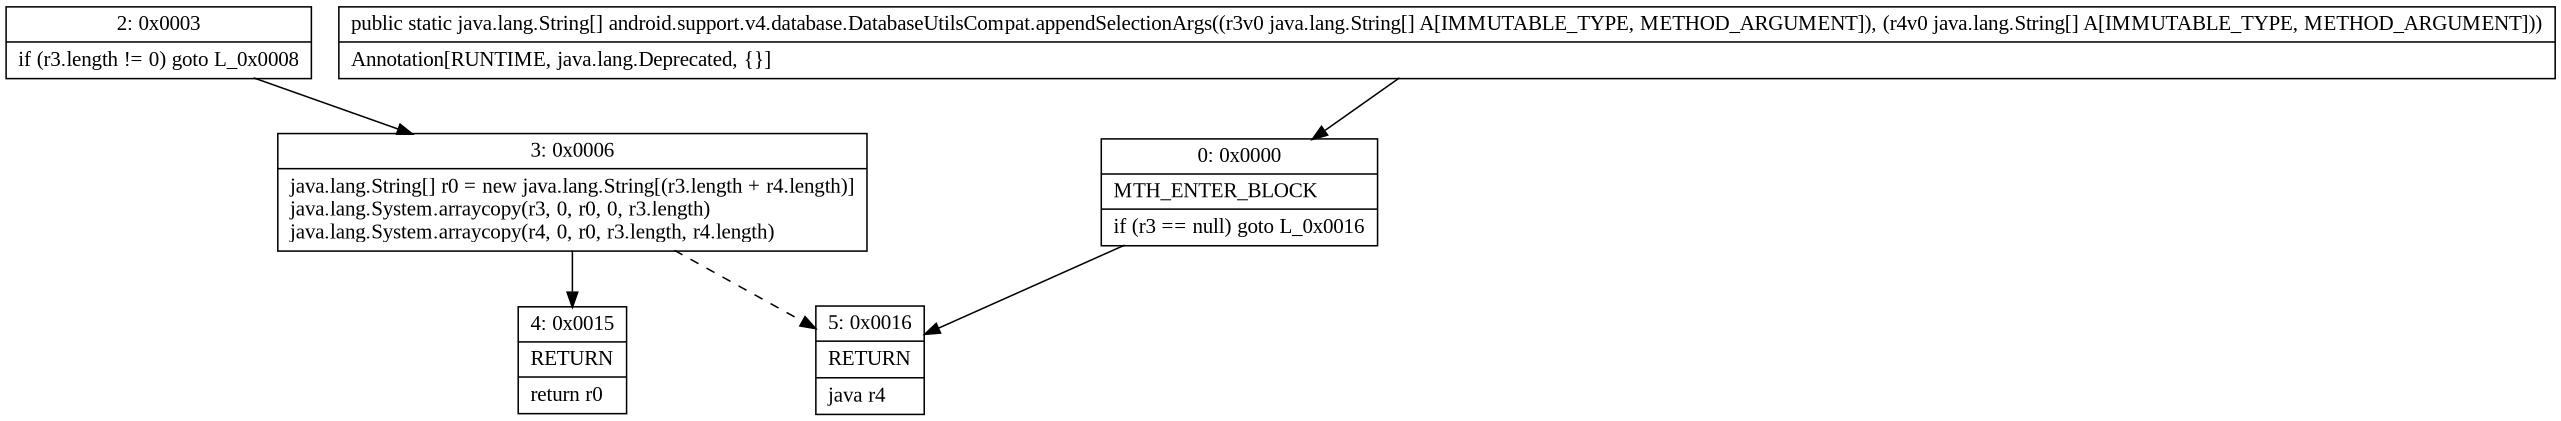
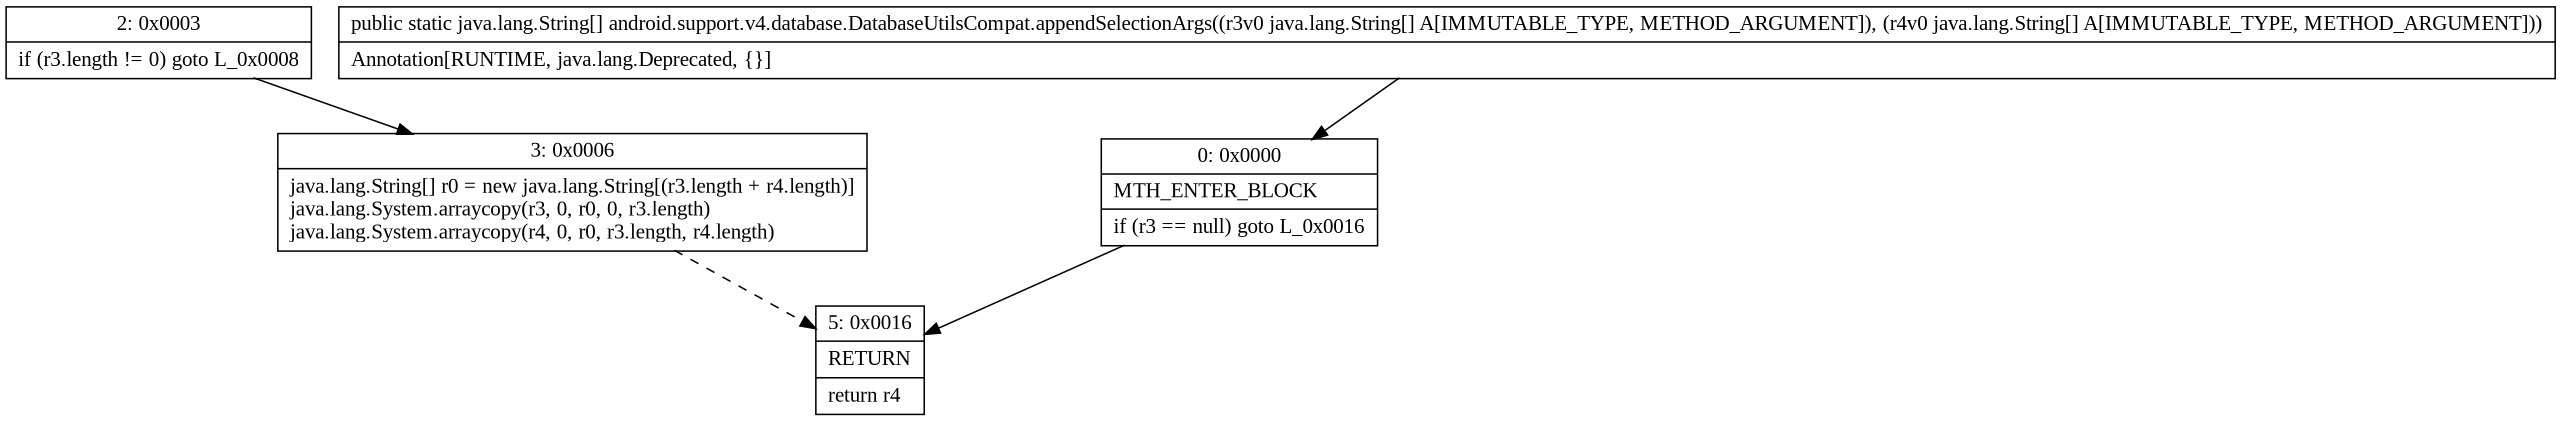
  digraph {
    fontname="Liberation Serif"
    node [fontname="Liberation Serif" shape=record]
    edge [fontname="Liberation Serif"]
    n1 [label="{0\:\ 0x0000|MTH_ENTER_BLOCK\l|if (r3 == null) goto L_0x0016\l}"]
-   n2 [label="{5\:\ 0x0016|RETURN\l|java r4\l}"]
+   n2 [label="{5\:\ 0x0016|RETURN\l|return r4\l}"]
    n3 [label="{2\:\ 0x0003|if (r3.length != 0) goto L_0x0008\l}"]
    n4 [label="{3\:\ 0x0006|java.lang.String[] r0 = new java.lang.String[(r3.length + r4.length)]\ljava.lang.System.arraycopy(r3, 0, r0, 0, r3.length)\ljava.lang.System.arraycopy(r4, 0, r0, r3.length, r4.length)\l}"]
-   n5 [label="{4\:\ 0x0015|RETURN\l|return r0\l}"]
    n6 [label="{public static java.lang.String[] android.support.v4.database.DatabaseUtilsCompat.appendSelectionArgs((r3v0 java.lang.String[] A[IMMUTABLE_TYPE, METHOD_ARGUMENT]), (r4v0 java.lang.String[] A[IMMUTABLE_TYPE, METHOD_ARGUMENT]))  | Annotation[RUNTIME, java.lang.Deprecated, \{\}]\l}"]
    n1 -> n2
    n3 -> n4
    n4 -> n2 [style=dashed]
-   n4 -> n5
    n6 -> n1
  }
